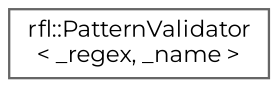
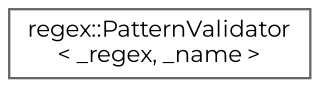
  digraph {
    rankdir=LR
    fontname=Montserrat
-   n1 [color=grey40 fillcolor=white fontname=Montserrat fontsize=10 height=0.2 label="rfl::PatternValidator\l\< _regex, _name \>" shape=box style=filled width=0.4]
+   n1 [color=grey40 fillcolor=white fontname=Montserrat fontsize=10 height=0.2 label="regex::PatternValidator\l\< _regex, _name \>" shape=box style=filled width=0.4]
  }
